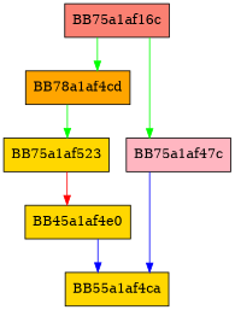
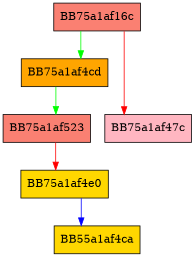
  digraph {
    splines=ortho
    node [fillcolor=salmon shape=box style=filled]
    edge [color=green]
    n1 [label=BB75a1af16c]
-   BB75a1af4cd [fillcolor=orange label=BB78a1af4cd]
+   BB75a1af4cd [fillcolor=orange]
    BB75a1af47c [fillcolor=lightpink]
-   BB75a1af523 [fillcolor=gold]
+   BB75a1af523
    n5 [fillcolor=gold label=BB55a1af4ca]
-   BB75a1af4e0 [fillcolor=gold label=BB45a1af4e0]
+   BB75a1af4e0 [fillcolor=gold]
    n1 -> BB75a1af4cd
-   n1 -> BB75a1af47c
+   n1 -> BB75a1af47c [color=red]
    BB75a1af4cd -> BB75a1af523
-   BB75a1af47c -> n5 [color=blue]
    BB75a1af523 -> BB75a1af4e0 [color=red]
    BB75a1af4e0 -> n5 [color=blue]
  }
